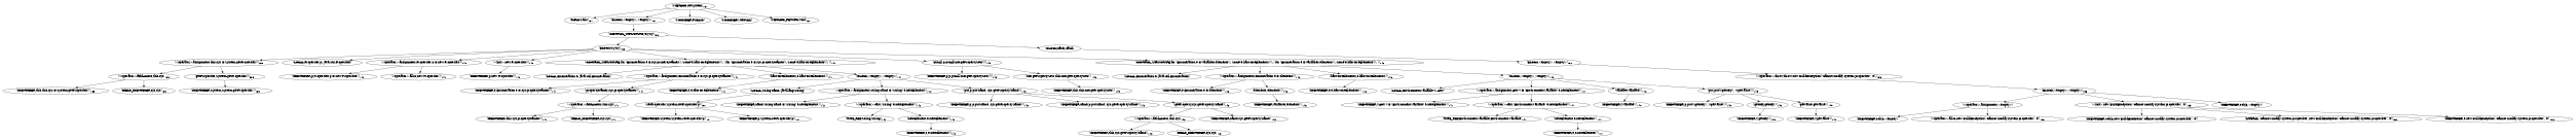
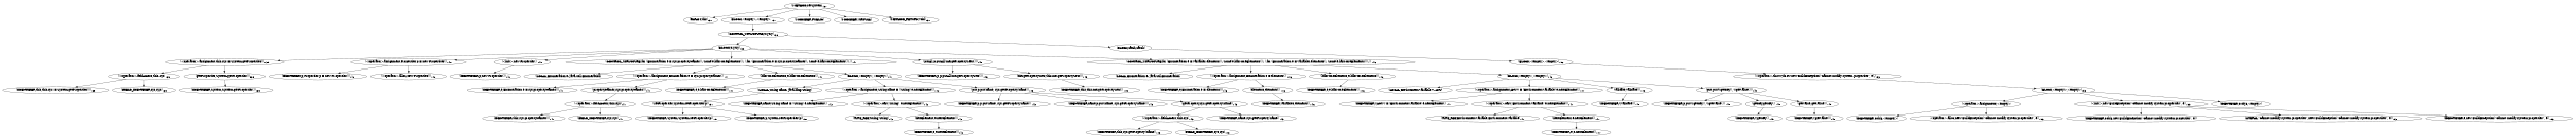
  digraph {
    n1 [label=<(METHOD,setSystem)<SUB>137</SUB>>]
    n2 [label=<(PARAM,this)<SUB>137</SUB>>]
    n3 [label=<(BLOCK,&lt;empty&gt;,&lt;empty&gt;)<SUB>137</SUB>>]
    n4 [label=<(MODIFIER,PUBLIC)>]
    n5 [label=<(MODIFIER,VIRTUAL)>]
    n6 [label=<(METHOD_RETURN,void)<SUB>137</SUB>>]
    n7 [label=<(CONTROL_STRUCTURE,try,try)<SUB>138</SUB>>]
    n8 [label=<(BLOCK,try,try)<SUB>138</SUB>>]
    n9 [label=<(BLOCK,catch,catch)>]
    n10 [label=<(&lt;operator&gt;.assignment,this.sys = System.getProperties())<SUB>139</SUB>>]
-   n11 [label=<(LOCAL,Properties p: java.util.Properties)>]
    n12 [label=<(&lt;operator&gt;.assignment,Properties p = new Properties())<SUB>140</SUB>>]
    n13 [label=<(&lt;init&gt;,new Properties())<SUB>140</SUB>>]
    n14 [label=<(CONTROL_STRUCTURE,for (Enumeration e = sys.propertyNames(); Some(e.hasMoreElements()); ),for (Enumeration e = sys.propertyNames(); Some(e.hasMoreElements()); ))<SUB>141</SUB>>]
    n15 [label=<(putAll,p.putAll(mergePropertySets()))<SUB>145</SUB>>]
    n16 [label=<(CONTROL_STRUCTURE,for (Enumeration e = variables.elements(); Some(e.hasMoreElements()); ),for (Enumeration e = variables.elements(); Some(e.hasMoreElements()); ))<SUB>146</SUB>>]
    n17 [label=<(BLOCK,&lt;empty&gt;,&lt;empty&gt;)<SUB>152</SUB>>]
    n18 [label=<(&lt;operator&gt;.fieldAccess,this.sys)<SUB>139</SUB>>]
    n19 [label=<(getProperties,System.getProperties())<SUB>939</SUB>>]
    n20 [label=<(IDENTIFIER,p,Properties p = new Properties())<SUB>140</SUB>>]
    n21 [label=<(&lt;operator&gt;.alloc,new Properties())<SUB>140</SUB>>]
    n22 [label=<(IDENTIFIER,p,new Properties())<SUB>140</SUB>>]
    n23 [label=<(LOCAL,Enumeration e: java.util.Enumeration)>]
    n24 [label=<(&lt;operator&gt;.assignment,Enumeration e = sys.propertyNames())<SUB>141</SUB>>]
    n25 [label=<(hasMoreElements,e.hasMoreElements())<SUB>141</SUB>>]
    n26 [label=<(BLOCK,&lt;empty&gt;,&lt;empty&gt;)<SUB>141</SUB>>]
    n27 [label=<(IDENTIFIER,p,p.putAll(mergePropertySets()))<SUB>145</SUB>>]
    n28 [label=<(mergePropertySets,this.mergePropertySets())<SUB>145</SUB>>]
    n29 [label=<(LOCAL,Enumeration e: java.util.Enumeration)>]
    n30 [label=<(&lt;operator&gt;.assignment,Enumeration e = elements())<SUB>146</SUB>>]
    n31 [label=<(hasMoreElements,e.hasMoreElements())<SUB>146</SUB>>]
    n32 [label=<(BLOCK,&lt;empty&gt;,&lt;empty&gt;)<SUB>146</SUB>>]
    n33 [label=<(setProperties,System.setProperties(p))<SUB>151</SUB>>]
    n34 [label=<(IDENTIFIER,System,System.setProperties(p))<SUB>151</SUB>>]
    n35 [label=<(IDENTIFIER,p,System.setProperties(p))<SUB>151</SUB>>]
    n36 [label=<(IDENTIFIER,this,this.sys = System.getProperties())<SUB>139</SUB>>]
    n37 [label=<(FIELD_IDENTIFIER,sys,sys)<SUB>139</SUB>>]
    n38 [label=<(IDENTIFIER,System,System.getProperties())<SUB>139</SUB>>]
    n39 [label=<(IDENTIFIER,e,Enumeration e = sys.propertyNames())<SUB>141</SUB>>]
    n40 [label=<(propertyNames,sys.propertyNames())<SUB>141</SUB>>]
    n41 [label=<(IDENTIFIER,e,e.hasMoreElements())<SUB>141</SUB>>]
    n42 [label=<(LOCAL,String name: java.lang.String)>]
    n43 [label=<(&lt;operator&gt;.assignment,String name = (String) e.nextElement())<SUB>142</SUB>>]
    n44 [label=<(put,p.put(name, sys.getProperty(name)))<SUB>143</SUB>>]
    n45 [label=<(&lt;operator&gt;.fieldAccess,this.sys)<SUB>141</SUB>>]
    n46 [label=<(IDENTIFIER,this,sys.propertyNames())<SUB>141</SUB>>]
    n47 [label=<(FIELD_IDENTIFIER,sys,sys)<SUB>141</SUB>>]
    n48 [label=<(IDENTIFIER,name,String name = (String) e.nextElement())<SUB>142</SUB>>]
    n49 [label=<(&lt;operator&gt;.cast,(String) e.nextElement())<SUB>142</SUB>>]
    n50 [label=<(IDENTIFIER,p,p.put(name, sys.getProperty(name)))<SUB>143</SUB>>]
    n51 [label=<(IDENTIFIER,name,p.put(name, sys.getProperty(name)))<SUB>143</SUB>>]
    n52 [label=<(getProperty,sys.getProperty(name))<SUB>143</SUB>>]
    n53 [label=<(TYPE_REF,String,String)<SUB>142</SUB>>]
    n54 [label=<(nextElement,e.nextElement())<SUB>142</SUB>>]
    n55 [label=<(IDENTIFIER,e,e.nextElement())<SUB>142</SUB>>]
    n56 [label=<(&lt;operator&gt;.fieldAccess,this.sys)<SUB>143</SUB>>]
    n57 [label=<(IDENTIFIER,name,sys.getProperty(name))<SUB>143</SUB>>]
    n58 [label=<(IDENTIFIER,this,sys.getProperty(name))<SUB>143</SUB>>]
    n59 [label=<(FIELD_IDENTIFIER,sys,sys)<SUB>143</SUB>>]
    n60 [label=<(IDENTIFIER,this,this.mergePropertySets())<SUB>145</SUB>>]
    n61 [label=<(IDENTIFIER,e,Enumeration e = elements())<SUB>146</SUB>>]
    n62 [label=<(elements,elements())<SUB>146</SUB>>]
    n63 [label=<(IDENTIFIER,e,e.hasMoreElements())<SUB>146</SUB>>]
    n64 [label=<(LOCAL,Environment.Variable v: ANY)>]
    n65 [label=<(&lt;operator&gt;.assignment,ANY v = (Environment.Variable) e.nextElement())<SUB>147</SUB>>]
    n66 [label=<(validate,validate())<SUB>148</SUB>>]
    n67 [label=<(put,put(v.getKey(), v.getValue()))<SUB>149</SUB>>]
    n68 [label=<(IDENTIFIER,variables,elements())<SUB>146</SUB>>]
    n69 [label=<(IDENTIFIER,v,ANY v = (Environment.Variable) e.nextElement())<SUB>147</SUB>>]
    n70 [label=<(&lt;operator&gt;.cast,(Environment.Variable) e.nextElement())<SUB>147</SUB>>]
    n71 [label=<(IDENTIFIER,v,validate())<SUB>148</SUB>>]
    n72 [label=<(IDENTIFIER,p,put(v.getKey(), v.getValue()))<SUB>149</SUB>>]
    n73 [label=<(getKey,getKey())<SUB>149</SUB>>]
    n74 [label=<(getValue,getValue())<SUB>149</SUB>>]
    n75 [label=<(TYPE_REF,Environment.Variable,Environment.Variable)<SUB>147</SUB>>]
    n76 [label=<(nextElement,e.nextElement())<SUB>147</SUB>>]
    n77 [label=<(IDENTIFIER,e,e.nextElement())<SUB>147</SUB>>]
    n78 [label=<(IDENTIFIER,v,getKey())<SUB>149</SUB>>]
    n79 [label=<(IDENTIFIER,v,getValue())<SUB>149</SUB>>]
    n80 [label=<(&lt;operator&gt;.throw,throw new BuildException(&quot;Cannot modify system properties&quot;, e);)<SUB>153</SUB>>]
    n81 [label=<(BLOCK,&lt;empty&gt;,&lt;empty&gt;)<SUB>153</SUB>>]
    n82 [label=<(&lt;operator&gt;.assignment,&lt;empty&gt;)>]
    n83 [label=<(&lt;init&gt;,new BuildException(&quot;Cannot modify system properties&quot;, e))<SUB>153</SUB>>]
    n84 [label=<(IDENTIFIER,$obj6,&lt;empty&gt;)>]
    n85 [label=<(IDENTIFIER,$obj6,&lt;empty&gt;)>]
    n86 [label=<(&lt;operator&gt;.alloc,new BuildException(&quot;Cannot modify system properties&quot;, e))<SUB>153</SUB>>]
    n87 [label=<(IDENTIFIER,$obj6,new BuildException(&quot;Cannot modify system properties&quot;, e))>]
    n88 [label=<(LITERAL,&quot;Cannot modify system properties&quot;,new BuildException(&quot;Cannot modify system properties&quot;, e))<SUB>153</SUB>>]
    n89 [label=<(IDENTIFIER,e,new BuildException(&quot;Cannot modify system properties&quot;, e))<SUB>153</SUB>>]
    n1 -> n2
    n1 -> n3
    n1 -> n4
    n1 -> n5
    n1 -> n6
    n3 -> n7
    n7 -> n8
    n7 -> n9
    n8 -> n10
-   n8 -> n11
    n8 -> n12
    n8 -> n13
    n8 -> n14
    n8 -> n15
    n8 -> n16
    n9 -> n17
    n10 -> n18
    n10 -> n19
    n12 -> n20
    n12 -> n21
    n13 -> n22
    n14 -> n23
    n14 -> n24
    n14 -> n25
    n14 -> n26
    n15 -> n27
    n15 -> n28
    n16 -> n29
    n16 -> n30
    n16 -> n31
    n16 -> n32
    n17 -> n80
    n18 -> n36
    n18 -> n37
    n19 -> n38
    n24 -> n39
    n24 -> n40
    n25 -> n41
    n26 -> n42
    n26 -> n43
    n26 -> n44
    n28 -> n60
    n30 -> n61
    n30 -> n62
    n31 -> n63
    n32 -> n64
    n32 -> n65
    n32 -> n66
    n32 -> n67
    n33 -> n34
    n33 -> n35
    n40 -> n45
    n42 -> n33
    n43 -> n48
    n43 -> n49
    n44 -> n50
    n44 -> n51
    n44 -> n52
    n45 -> n46
    n45 -> n47
    n49 -> n53
    n49 -> n54
    n52 -> n56
    n52 -> n57
    n54 -> n55
    n56 -> n58
    n56 -> n59
    n62 -> n68
    n65 -> n69
    n65 -> n70
    n66 -> n71
    n67 -> n72
    n67 -> n73
    n67 -> n74
    n70 -> n75
    n70 -> n76
    n73 -> n78
    n74 -> n79
    n76 -> n77
    n80 -> n81
    n81 -> n82
    n81 -> n83
    n81 -> n84
    n82 -> n85
    n82 -> n86
    n83 -> n87
    n83 -> n88
    n83 -> n89
  }
